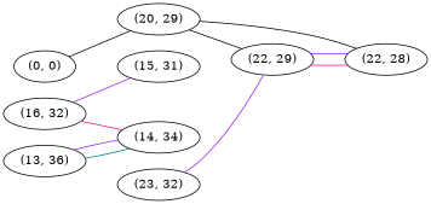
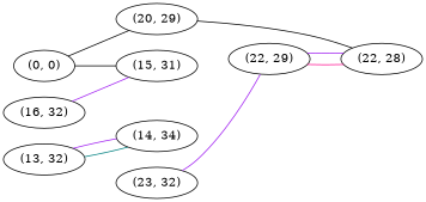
  graph {
    rankdir=LR
    edge [color=black weight=1]
    "(0, 0)"
    "(15, 31)"
    "(20, 29)"
    "(16, 32)"
    "(14, 34)"
    "(22, 29)"
    "(22, 28)"
-   "(13, 36)"
+   "(13, 36)" [label="(13, 32)"]
    "(23, 32)"
+   "(0, 0)" -- "(15, 31)" [weight=4]
    "(0, 0)" -- "(20, 29)"
-   "(20, 29)" -- "(22, 29)"
    "(20, 29)" -- "(22, 28)"
    "(16, 32)" -- "(15, 31)" [color=purple]
-   "(16, 32)" -- "(14, 34)" [color=deeppink]
    "(22, 29)" -- "(22, 28)" [color=deeppink]
    "(22, 29)" -- "(22, 28)" [color=purple]
    "(13, 36)" -- "(14, 34)" [color=teal]
    "(13, 36)" -- "(14, 34)" [color=purple]
    "(23, 32)" -- "(22, 29)" [color=purple]
  }
